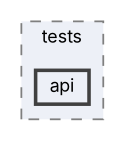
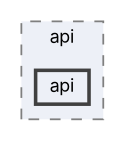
  digraph {
    compound=true
    rankdir=LR
    fontname=Inter
    n1 [color=grey25 fillcolor="#edf0f7" fontname=Inter fontsize=10 height=0.2 label=api shape=box style="filled,bold" width=0.4]
    subgraph cluster_1 {
      bgcolor="#edf0f7"
      fontsize=10
-     label=tests
+     label=api
      pencolor=grey50
      style="filled,dashed"
      n1
    }
  }
